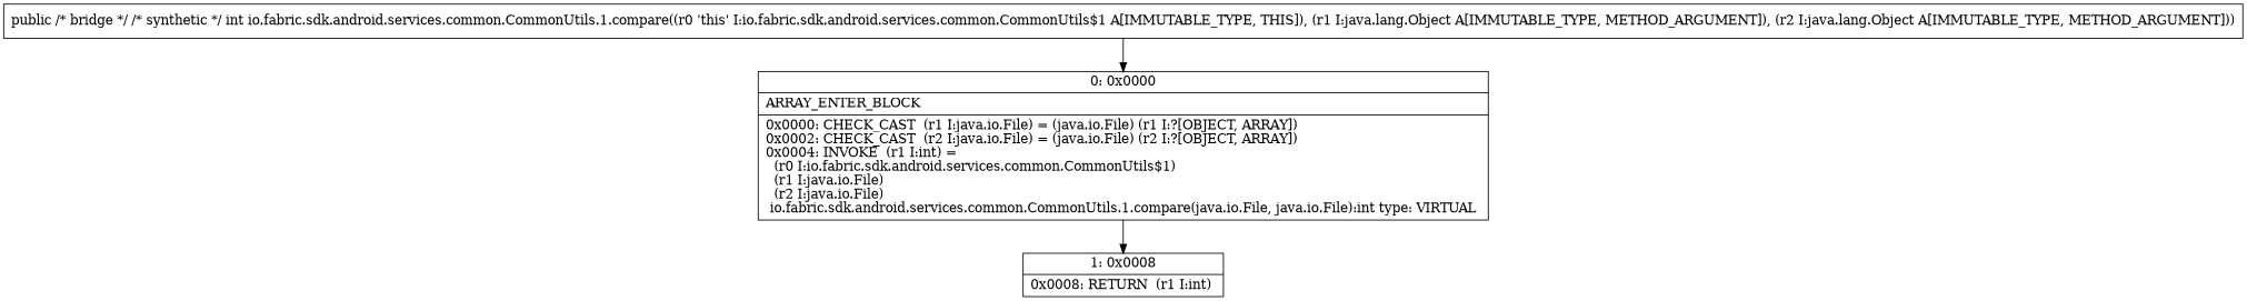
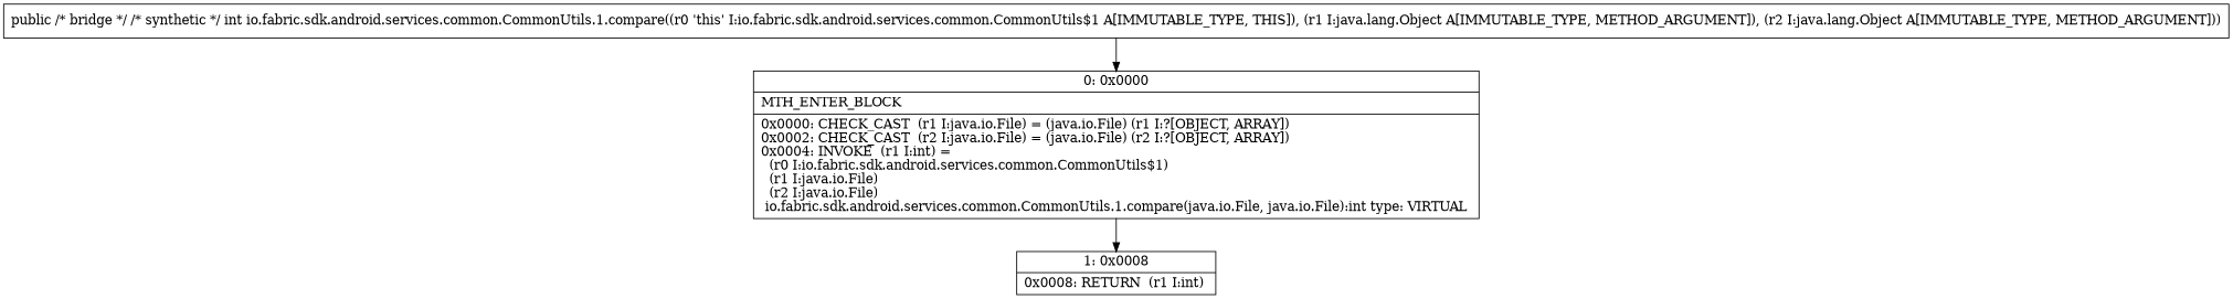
  digraph {
    node [shape=record]
-   n1 [label="{0\:\ 0x0000|ARRAY_ENTER_BLOCK\l|0x0000: CHECK_CAST  (r1 I:java.io.File) = (java.io.File) (r1 I:?[OBJECT, ARRAY]) \l0x0002: CHECK_CAST  (r2 I:java.io.File) = (java.io.File) (r2 I:?[OBJECT, ARRAY]) \l0x0004: INVOKE  (r1 I:int) = \l  (r0 I:io.fabric.sdk.android.services.common.CommonUtils$1)\l  (r1 I:java.io.File)\l  (r2 I:java.io.File)\l io.fabric.sdk.android.services.common.CommonUtils.1.compare(java.io.File, java.io.File):int type: VIRTUAL \l}"]
+   n1 [label="{0\:\ 0x0000|MTH_ENTER_BLOCK\l|0x0000: CHECK_CAST  (r1 I:java.io.File) = (java.io.File) (r1 I:?[OBJECT, ARRAY]) \l0x0002: CHECK_CAST  (r2 I:java.io.File) = (java.io.File) (r2 I:?[OBJECT, ARRAY]) \l0x0004: INVOKE  (r1 I:int) = \l  (r0 I:io.fabric.sdk.android.services.common.CommonUtils$1)\l  (r1 I:java.io.File)\l  (r2 I:java.io.File)\l io.fabric.sdk.android.services.common.CommonUtils.1.compare(java.io.File, java.io.File):int type: VIRTUAL \l}"]
    n2 [label="{1\:\ 0x0008|0x0008: RETURN  (r1 I:int) \l}"]
    n3 [label="{public \/* bridge *\/ \/* synthetic *\/ int io.fabric.sdk.android.services.common.CommonUtils.1.compare((r0 'this' I:io.fabric.sdk.android.services.common.CommonUtils$1 A[IMMUTABLE_TYPE, THIS]), (r1 I:java.lang.Object A[IMMUTABLE_TYPE, METHOD_ARGUMENT]), (r2 I:java.lang.Object A[IMMUTABLE_TYPE, METHOD_ARGUMENT])) }"]
    n1 -> n2
    n3 -> n1
  }
